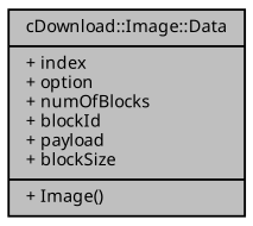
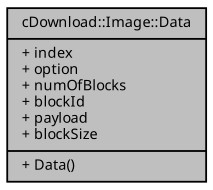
  digraph {
-   n1 [color=black fillcolor=grey75 fontcolor=black fontname=Sans fontsize=8 height=0.2 label="{cDownload::Image::Data\n|+ index\l+ option\l+ numOfBlocks\l+ blockId\l+ payload\l+ blockSize\l|+ Image()\l}" shape=record style=filled width=0.4]
+   n1 [color=black fillcolor=grey75 fontcolor=black fontname=Sans fontsize=8 height=0.2 label="{cDownload::Image::Data\n|+ index\l+ option\l+ numOfBlocks\l+ blockId\l+ payload\l+ blockSize\l|+ Data()\l}" shape=record style=filled width=0.4]
  }
